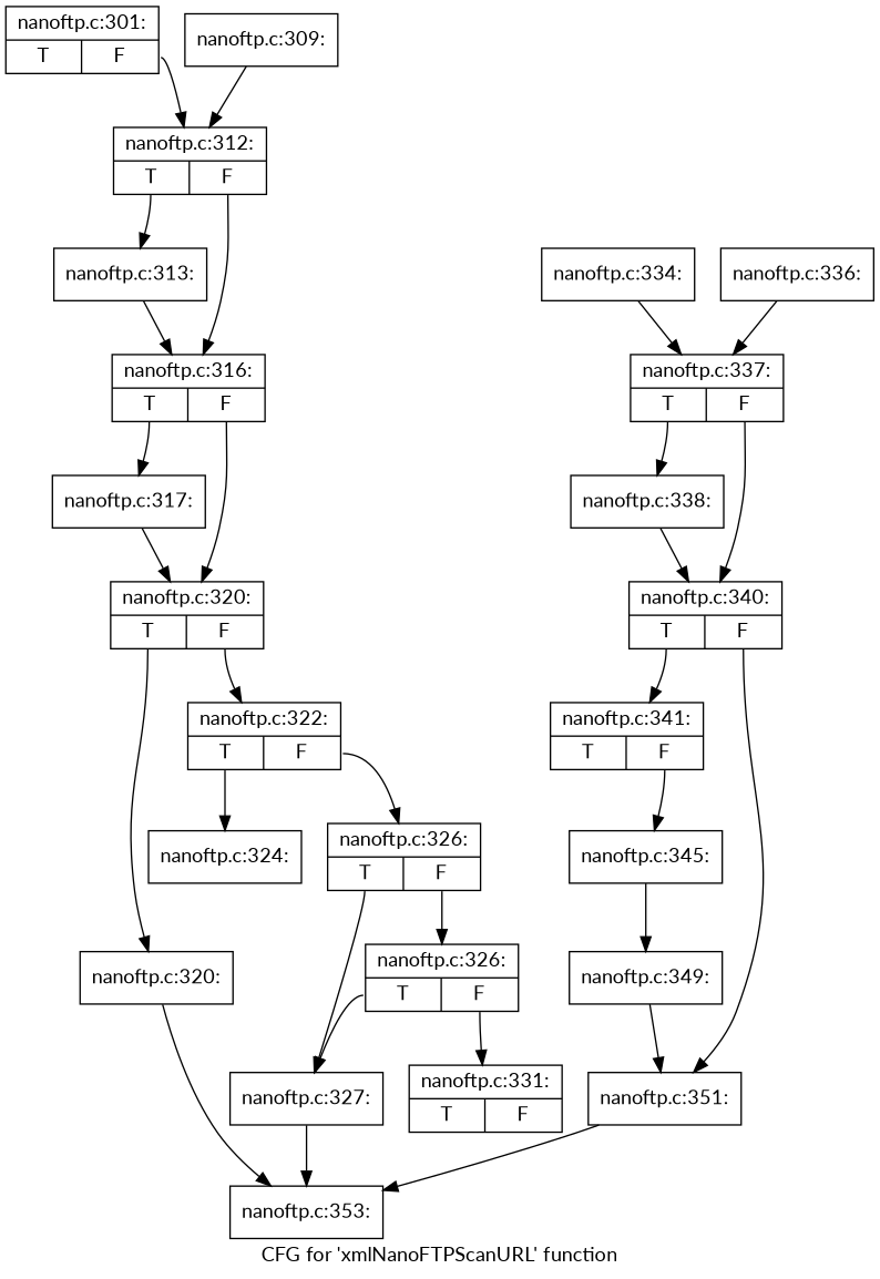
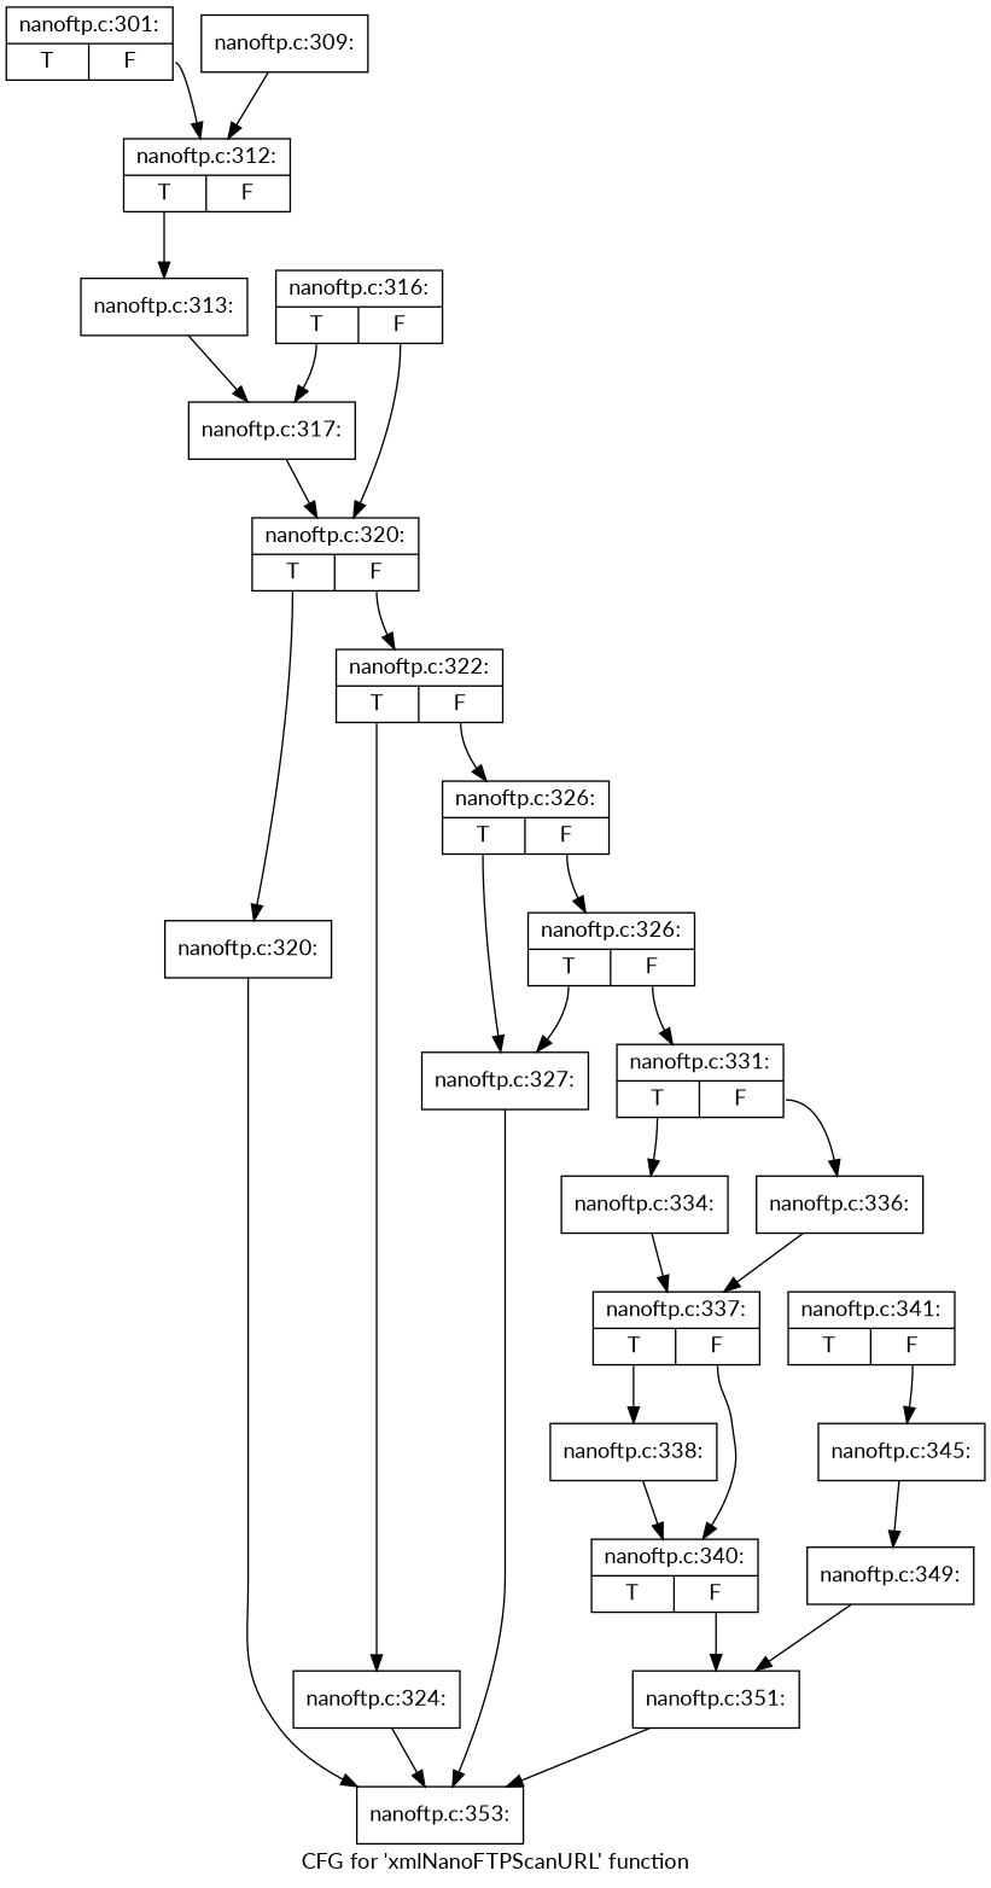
  digraph {
    fontname=Lato
    label="CFG for 'xmlNanoFTPScanURL' function"
    node [fontname=Lato shape=record]
    edge [fontname=Lato]
    n1 [label="{nanoftp.c:301:|{<s0>T|<s1>F}}"]
    n2 [label="{nanoftp.c:312:|{<s0>T|<s1>F}}"]
    n3 [label="{nanoftp.c:309:}"]
    n4 [label="{nanoftp.c:313:}"]
    n5 [label="{nanoftp.c:316:|{<s0>T|<s1>F}}"]
    n6 [label="{nanoftp.c:317:}"]
    n7 [label="{nanoftp.c:320:|{<s0>T|<s1>F}}"]
    n8 [label="{nanoftp.c:320:}"]
    n9 [label="{nanoftp.c:322:|{<s0>T|<s1>F}}"]
    n10 [label="{nanoftp.c:353:}"]
    n11 [label="{nanoftp.c:324:}"]
    n12 [label="{nanoftp.c:326:|{<s0>T|<s1>F}}"]
    n13 [label="{nanoftp.c:327:}"]
    n14 [label="{nanoftp.c:326:|{<s0>T|<s1>F}}"]
    n15 [label="{nanoftp.c:331:|{<s0>T|<s1>F}}"]
    n16 [label="{nanoftp.c:334:}"]
    n17 [label="{nanoftp.c:336:}"]
    n18 [label="{nanoftp.c:337:|{<s0>T|<s1>F}}"]
    n19 [label="{nanoftp.c:338:}"]
    n20 [label="{nanoftp.c:340:|{<s0>T|<s1>F}}"]
    n21 [label="{nanoftp.c:341:|{<s0>T|<s1>F}}"]
    n22 [label="{nanoftp.c:351:}"]
    n23 [label="{nanoftp.c:345:}"]
    n24 [label="{nanoftp.c:349:}"]
    n1 -> n2 [tailport=s1]
    n2 -> n4 [tailport=s0]
-   n2 -> n5 [tailport=s1]
    n3 -> n2
-   n4 -> n5
+   n4 -> n6
    n5 -> n6 [tailport=s0]
    n5 -> n7 [tailport=s1]
    n6 -> n7
    n7 -> n8 [tailport=s0]
    n7 -> n9 [tailport=s1]
    n8 -> n10
    n9 -> n11 [tailport=s0]
    n9 -> n12 [tailport=s1]
+   n11 -> n10
    n12 -> n13 [tailport=s0]
    n12 -> n14 [tailport=s1]
    n13 -> n10
    n14 -> n13 [tailport=s0]
    n14 -> n15 [tailport=s1]
+   n15 -> n16 [tailport=s0]
+   n15 -> n17 [tailport=s1]
    n16 -> n18
    n17 -> n18
    n18 -> n19 [tailport=s0]
    n18 -> n20 [tailport=s1]
    n19 -> n20
-   n20 -> n21 [tailport=s0]
    n20 -> n22 [tailport=s1]
    n21 -> n23 [tailport=s1]
    n22 -> n10
    n23 -> n24
    n24 -> n22
  }
